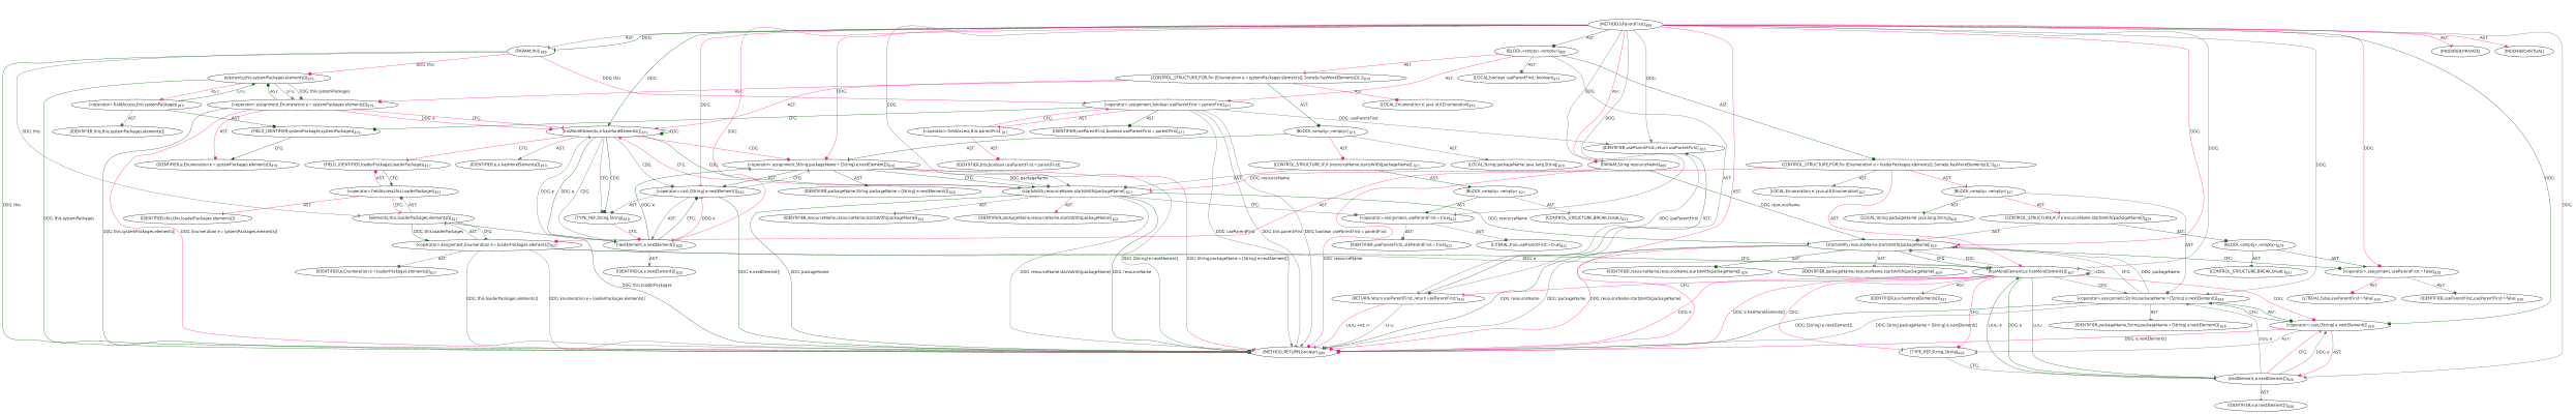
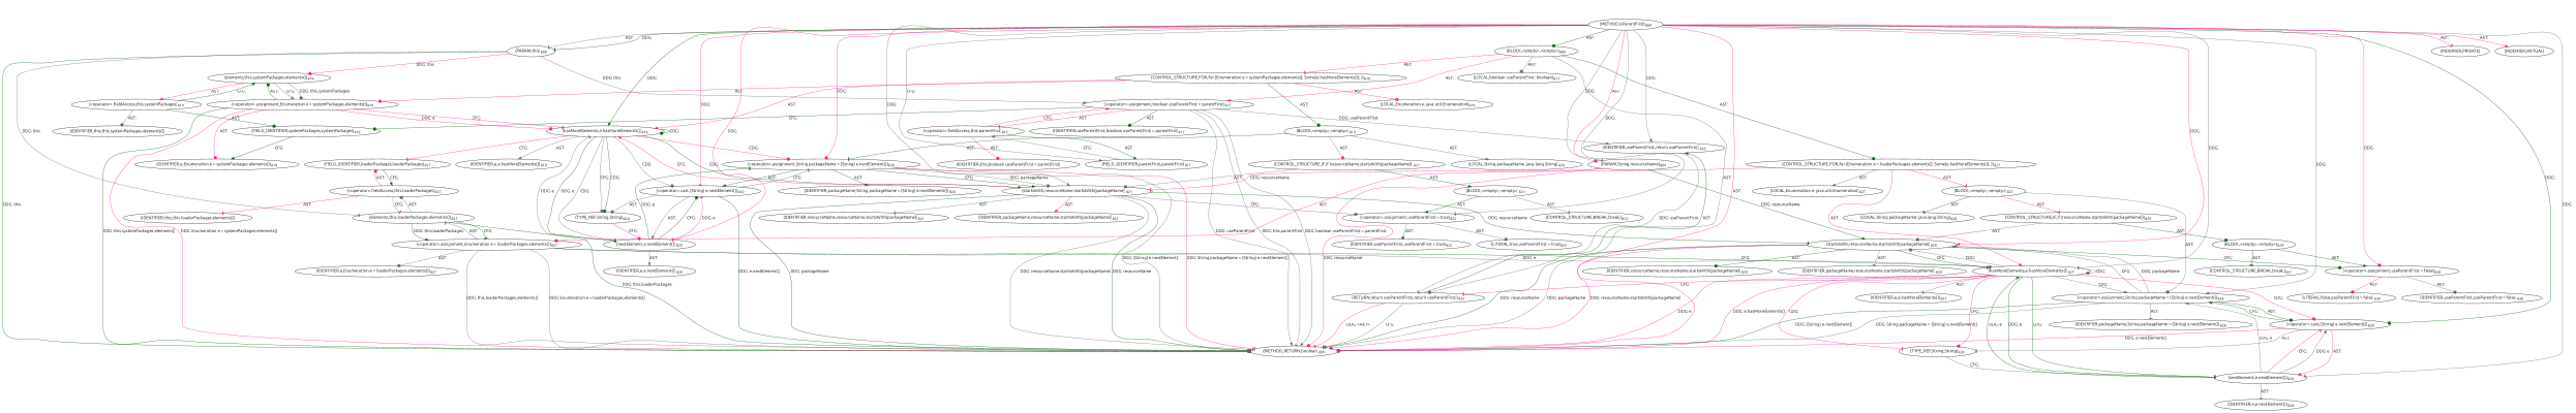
  digraph {
    fontname=Ubuntu
    node [fontname=Ubuntu]
    edge [arrowhead=box color=gray40 fontname=Ubuntu]
    n1 [label=<(METHOD,isParentFirst)<SUB>809</SUB>>]
    n2 [label=<(PARAM,this)<SUB>809</SUB>>]
    n3 [label=<(PARAM,String resourceName)<SUB>809</SUB>>]
    n4 [label=<(BLOCK,&lt;empty&gt;,&lt;empty&gt;)<SUB>809</SUB>>]
+   n5 [label=<(FIELD_IDENTIFIER,parentFirst,parentFirst)<SUB>817</SUB>>]
    n6 [label=<(hasMoreElements,e.hasMoreElements())<SUB>819</SUB>>]
    n7 [label=<(&lt;operator&gt;.assignment,String packageName = (String) e.nextElement())<SUB>820</SUB>>]
    n8 [label=<(&lt;operator&gt;.cast,(String) e.nextElement())<SUB>820</SUB>>]
    n9 [label=<(nextElement,e.nextElement())<SUB>820</SUB>>]
    n10 [label=<(startsWith,resourceName.startsWith(packageName))<SUB>821</SUB>>]
    n11 [label=<(&lt;operator&gt;.assignment,useParentFirst = true)<SUB>822</SUB>>]
    n12 [label=<(hasMoreElements,e.hasMoreElements())<SUB>827</SUB>>]
    n13 [label=<(&lt;operator&gt;.assignment,String packageName = (String) e.nextElement())<SUB>828</SUB>>]
    n14 [label=<(&lt;operator&gt;.cast,(String) e.nextElement())<SUB>828</SUB>>]
    n15 [label=<(nextElement,e.nextElement())<SUB>828</SUB>>]
    n16 [label=<(startsWith,resourceName.startsWith(packageName))<SUB>829</SUB>>]
    n17 [label=<(&lt;operator&gt;.assignment,useParentFirst = false)<SUB>830</SUB>>]
    n18 [label=<(IDENTIFIER,useParentFirst,return useParentFirst;)<SUB>835</SUB>>]
    n19 [label=<(MODIFIER,PRIVATE)>]
    n20 [label=<(MODIFIER,VIRTUAL)>]
    n21 [label=<(METHOD_RETURN,boolean)<SUB>809</SUB>>]
    n22 [label=<(&lt;operator&gt;.assignment,boolean useParentFirst = parentFirst)<SUB>817</SUB>>]
    n23 [label=<(elements,this.systemPackages.elements())<SUB>819</SUB>>]
    n24 [label=<(elements,this.loaderPackages.elements())<SUB>827</SUB>>]
    n25 [label=<(LOCAL,boolean useParentFirst: boolean)<SUB>817</SUB>>]
    n26 [label=<(CONTROL_STRUCTURE,FOR,for (Enumeration e = systemPackages.elements(); Some(e.hasMoreElements()); ))<SUB>819</SUB>>]
    n27 [label=<(CONTROL_STRUCTURE,FOR,for (Enumeration e = loaderPackages.elements(); Some(e.hasMoreElements()); ))<SUB>827</SUB>>]
    n28 [label=<(RETURN,return useParentFirst;,return useParentFirst;)<SUB>835</SUB>>]
    n29 [label=<(&lt;operator&gt;.fieldAccess,this.parentFirst)<SUB>817</SUB>>]
    n30 [label=<(IDENTIFIER,e,e.hasMoreElements())<SUB>819</SUB>>]
    n31 [label=<(TYPE_REF,String,String)<SUB>820</SUB>>]
    n32 [label=<(FIELD_IDENTIFIER,loaderPackages,loaderPackages)<SUB>827</SUB>>]
    n33 [label=<(IDENTIFIER,packageName,String packageName = (String) e.nextElement())<SUB>820</SUB>>]
    n34 [label=<(IDENTIFIER,e,e.nextElement())<SUB>820</SUB>>]
    n35 [label=<(IDENTIFIER,resourceName,resourceName.startsWith(packageName))<SUB>821</SUB>>]
    n36 [label=<(IDENTIFIER,packageName,resourceName.startsWith(packageName))<SUB>821</SUB>>]
    n37 [label=<(IDENTIFIER,useParentFirst,useParentFirst = true)<SUB>822</SUB>>]
    n38 [label=<(LITERAL,true,useParentFirst = true)<SUB>822</SUB>>]
    n39 [label=<(IDENTIFIER,e,e.hasMoreElements())<SUB>827</SUB>>]
    n40 [label=<(TYPE_REF,String,String)<SUB>828</SUB>>]
    n41 [label=<(IDENTIFIER,packageName,String packageName = (String) e.nextElement())<SUB>828</SUB>>]
    n42 [label=<(IDENTIFIER,e,e.nextElement())<SUB>828</SUB>>]
    n43 [label=<(IDENTIFIER,resourceName,resourceName.startsWith(packageName))<SUB>829</SUB>>]
    n44 [label=<(IDENTIFIER,packageName,resourceName.startsWith(packageName))<SUB>829</SUB>>]
    n45 [label=<(IDENTIFIER,useParentFirst,useParentFirst = false)<SUB>830</SUB>>]
    n46 [label=<(LITERAL,false,useParentFirst = false)<SUB>830</SUB>>]
    n47 [label=<(IDENTIFIER,useParentFirst,boolean useParentFirst = parentFirst)<SUB>817</SUB>>]
    n48 [label=<(FIELD_IDENTIFIER,systemPackages,systemPackages)<SUB>819</SUB>>]
    n49 [label=<(&lt;operator&gt;.assignment,Enumeration e = systemPackages.elements())<SUB>819</SUB>>]
    n50 [label=<(&lt;operator&gt;.fieldAccess,this.systemPackages)<SUB>819</SUB>>]
    n51 [label=<(&lt;operator&gt;.assignment,Enumeration e = loaderPackages.elements())<SUB>827</SUB>>]
    n52 [label=<(&lt;operator&gt;.fieldAccess,this.loaderPackages)<SUB>827</SUB>>]
    n53 [label=<(LOCAL,Enumeration e: java.util.Enumeration)<SUB>819</SUB>>]
    n54 [label=<(BLOCK,&lt;empty&gt;,&lt;empty&gt;)<SUB>819</SUB>>]
    n55 [label=<(LOCAL,Enumeration e: java.util.Enumeration)<SUB>827</SUB>>]
    n56 [label=<(BLOCK,&lt;empty&gt;,&lt;empty&gt;)<SUB>827</SUB>>]
    n57 [label=<(IDENTIFIER,this,boolean useParentFirst = parentFirst)>]
    n58 [label=<(IDENTIFIER,e,Enumeration e = systemPackages.elements())<SUB>819</SUB>>]
    n59 [label=<(LOCAL,String packageName: java.lang.String)<SUB>820</SUB>>]
    n60 [label=<(CONTROL_STRUCTURE,IF,if (resourceName.startsWith(packageName)))<SUB>821</SUB>>]
    n61 [label=<(IDENTIFIER,this,this.systemPackages.elements())>]
    n62 [label=<(BLOCK,&lt;empty&gt;,&lt;empty&gt;)<SUB>821</SUB>>]
    n63 [label=<(CONTROL_STRUCTURE,BREAK,break;)<SUB>823</SUB>>]
    n64 [label=<(IDENTIFIER,e,Enumeration e = loaderPackages.elements())<SUB>827</SUB>>]
    n65 [label=<(LOCAL,String packageName: java.lang.String)<SUB>828</SUB>>]
    n66 [label=<(CONTROL_STRUCTURE,IF,if (resourceName.startsWith(packageName)))<SUB>829</SUB>>]
    n67 [label=<(IDENTIFIER,this,this.loaderPackages.elements())>]
    n68 [label=<(BLOCK,&lt;empty&gt;,&lt;empty&gt;)<SUB>829</SUB>>]
    n69 [label=<(CONTROL_STRUCTURE,BREAK,break;)<SUB>831</SUB>>]
    n1 -> n2 [arrowhead=tee label="AST: "]
    n1 -> n2 [arrowhead=tee color=darkgreen label="DDG: "]
    n1 -> n3 [color=deeppink label="AST: "]
    n1 -> n3 [arrowhead=tee label="DDG: "]
    n1 -> n4 [color=darkgreen label="AST: "]
+   n1 -> n5 [arrowhead=normal label="CFG: "]
    n1 -> n6 [arrowhead=normal color=darkgreen label="DDG: "]
    n1 -> n7 [color=deeppink label="DDG: "]
    n1 -> n8 [arrowhead=tee color=deeppink label="DDG: "]
    n1 -> n9 [arrowhead=tee color=deeppink label="DDG: "]
    n1 -> n10 [arrowhead=normal label="DDG: "]
    n1 -> n11 [arrowhead=tee label="DDG: "]
    n1 -> n12 [arrowhead=tee label="DDG: "]
    n1 -> n13 [arrowhead=normal label="DDG: "]
    n1 -> n14 [color=darkgreen label="DDG: "]
    n1 -> n15 [arrowhead=tee label="DDG: "]
    n1 -> n16 [arrowhead=normal color=deeppink label="DDG: "]
    n1 -> n17 [color=deeppink label="DDG: "]
    n1 -> n18 [arrowhead=normal label="DDG: "]
    n1 -> n19 [arrowhead=tee color=deeppink label="AST: "]
    n1 -> n20 [arrowhead=normal color=deeppink label="AST: "]
    n1 -> n21 [color=deeppink label="AST: "]
    n2 -> n21 [color=darkgreen label="DDG: this"]
-   n2 -> n22 [arrowhead=normal color=deeppink label="DDG: this"]
+   n2 -> n22 [arrowhead=normal label="DDG: this"]
    n2 -> n23 [color=deeppink label="DDG: this"]
    n2 -> n24 [arrowhead=tee label="DDG: this"]
    n3 -> n10 [arrowhead=tee color=deeppink label="DDG: resourceName"]
    n3 -> n16 [arrowhead=normal color=darkgreen label="DDG: resourceName"]
    n3 -> n21 [color=deeppink label="DDG: resourceName"]
    n4 -> n22 [arrowhead=normal color=deeppink label="AST: "]
    n4 -> n25 [label="AST: "]
    n4 -> n26 [arrowhead=tee color=deeppink label="AST: "]
    n4 -> n27 [color=darkgreen label="AST: "]
    n4 -> n28 [label="AST: "]
+   n5 -> n29 [arrowhead=normal label="CFG: "]
    n6 -> n6 [color=darkgreen label="CDG: "]
    n6 -> n7 [color=deeppink label="CDG: "]
    n6 -> n8 [label="CDG: "]
    n6 -> n9 [arrowhead=tee color=darkgreen label="DDG: e"]
    n6 -> n9 [arrowhead=tee label="CDG: "]
    n6 -> n10 [arrowhead=normal color=darkgreen label="CDG: "]
    n6 -> n30 [arrowhead=normal label="AST: "]
    n6 -> n31 [label="CFG: "]
    n6 -> n31 [color=darkgreen label="CDG: "]
    n6 -> n32 [arrowhead=tee color=deeppink label="CFG: "]
    n7 -> n8 [arrowhead=normal color=darkgreen label="AST: "]
    n7 -> n10 [arrowhead=normal color=darkgreen label="CFG: "]
    n7 -> n10 [label="DDG: packageName"]
    n7 -> n21 [arrowhead=normal label="DDG: (String) e.nextElement()"]
    n7 -> n21 [arrowhead=tee color=deeppink label="DDG: String packageName = (String) e.nextElement()"]
    n7 -> n33 [arrowhead=normal color=darkgreen label="AST: "]
    n8 -> n7 [arrowhead=tee label="CFG: "]
    n8 -> n9 [arrowhead=normal label="AST: "]
    n8 -> n21 [arrowhead=tee color=darkgreen label="DDG: e.nextElement()"]
    n8 -> n31 [label="AST: "]
    n9 -> n6 [arrowhead=tee label="DDG: e"]
    n9 -> n7 [arrowhead=tee color=darkgreen label="DDG: e"]
    n9 -> n8 [color=darkgreen label="CFG: "]
    n9 -> n8 [arrowhead=tee color=deeppink label="DDG: e"]
    n9 -> n34 [arrowhead=normal label="AST: "]
    n10 -> n6 [arrowhead=normal color=deeppink label="CFG: "]
    n10 -> n11 [label="CFG: "]
    n10 -> n16 [arrowhead=tee color=darkgreen label="DDG: resourceName"]
    n10 -> n21 [arrowhead=tee color=darkgreen label="DDG: resourceName"]
    n10 -> n21 [color=darkgreen label="DDG: packageName"]
    n10 -> n21 [arrowhead=tee label="DDG: resourceName.startsWith(packageName)"]
    n10 -> n35 [arrowhead=tee label="AST: "]
    n10 -> n36 [arrowhead=normal color=deeppink label="AST: "]
    n11 -> n37 [label="AST: "]
    n11 -> n38 [label="AST: "]
    n12 -> n12 [label="CDG: "]
    n12 -> n13 [arrowhead=normal label="CDG: "]
    n12 -> n14 [color=deeppink label="CDG: "]
    n12 -> n15 [arrowhead=tee color=darkgreen label="DDG: e"]
    n12 -> n15 [arrowhead=tee color=darkgreen label="CDG: "]
    n12 -> n16 [label="CDG: "]
    n12 -> n21 [color=deeppink label="DDG: e"]
    n12 -> n21 [arrowhead=tee color=deeppink label="DDG: e.hasMoreElements()"]
    n12 -> n28 [arrowhead=tee color=deeppink label="CFG: "]
    n12 -> n39 [arrowhead=tee label="AST: "]
    n12 -> n40 [color=deeppink label="CFG: "]
    n12 -> n40 [arrowhead=tee color=deeppink label="CDG: "]
    n13 -> n14 [color=darkgreen label="AST: "]
    n13 -> n16 [arrowhead=normal label="CFG: "]
    n13 -> n16 [arrowhead=normal label="DDG: packageName"]
    n13 -> n21 [arrowhead=tee color=darkgreen label="DDG: (String) e.nextElement()"]
    n13 -> n21 [arrowhead=tee label="DDG: String packageName = (String) e.nextElement()"]
    n13 -> n41 [arrowhead=tee label="AST: "]
    n14 -> n13 [arrowhead=normal color=darkgreen label="CFG: "]
    n14 -> n15 [arrowhead=normal color=deeppink label="AST: "]
    n14 -> n21 [color=deeppink label="DDG: e.nextElement()"]
    n14 -> n40 [arrowhead=tee label="AST: "]
    n15 -> n12 [arrowhead=normal color=darkgreen label="DDG: e"]
    n15 -> n13 [arrowhead=normal label="DDG: e"]
    n15 -> n14 [arrowhead=tee color=deeppink label="CFG: "]
    n15 -> n14 [arrowhead=normal label="DDG: e"]
    n15 -> n42 [arrowhead=tee label="AST: "]
    n16 -> n12 [arrowhead=tee color=darkgreen label="CFG: "]
    n16 -> n17 [color=darkgreen label="CFG: "]
    n16 -> n21 [arrowhead=tee color=darkgreen label="DDG: resourceName"]
    n16 -> n21 [arrowhead=tee label="DDG: packageName"]
    n16 -> n21 [color=deeppink label="DDG: resourceName.startsWith(packageName)"]
    n16 -> n43 [color=darkgreen label="AST: "]
    n16 -> n44 [arrowhead=tee label="AST: "]
    n17 -> n45 [label="AST: "]
    n17 -> n46 [color=deeppink label="AST: "]
    n18 -> n28 [arrowhead=tee label="DDG: useParentFirst"]
    n22 -> n18 [arrowhead=normal label="DDG: useParentFirst"]
    n22 -> n21 [arrowhead=normal label="DDG: useParentFirst"]
    n22 -> n21 [arrowhead=tee label="DDG: this.parentFirst"]
    n22 -> n21 [arrowhead=normal label="DDG: boolean useParentFirst = parentFirst"]
    n22 -> n29 [arrowhead=tee color=deeppink label="AST: "]
    n22 -> n47 [color=darkgreen label="AST: "]
    n22 -> n48 [color=darkgreen label="CFG: "]
-   n23 -> n21 [color=darkgreen label="DDG: this.systemPackages"]
    n23 -> n49 [arrowhead=normal label="CFG: "]
    n23 -> n49 [label="DDG: this.systemPackages"]
    n23 -> n50 [arrowhead=normal color=deeppink label="AST: "]
    n24 -> n21 [arrowhead=normal color=darkgreen label="DDG: this.loaderPackages"]
    n24 -> n51 [arrowhead=tee color=darkgreen label="CFG: "]
    n24 -> n51 [arrowhead=normal color=darkgreen label="DDG: this.loaderPackages"]
    n24 -> n52 [label="AST: "]
    n26 -> n6 [arrowhead=normal color=deeppink label="AST: "]
    n26 -> n49 [color=deeppink label="AST: "]
    n26 -> n53 [color=deeppink label="AST: "]
    n26 -> n54 [color=darkgreen label="AST: "]
    n27 -> n12 [arrowhead=normal color=deeppink label="AST: "]
    n27 -> n51 [color=deeppink label="AST: "]
    n27 -> n55 [arrowhead=normal label="AST: "]
    n27 -> n56 [arrowhead=tee color=deeppink label="AST: "]
    n28 -> n18 [arrowhead=normal color=darkgreen label="AST: "]
    n28 -> n21 [arrowhead=normal label="CFG: "]
    n28 -> n21 [arrowhead=tee color=deeppink label="DDG: &lt;RET&gt;"]
+   n29 -> n5 [arrowhead=normal color=darkgreen label="AST: "]
    n29 -> n22 [arrowhead=normal color=deeppink label="CFG: "]
    n29 -> n57 [color=deeppink label="AST: "]
    n31 -> n9 [color=deeppink label="CFG: "]
    n32 -> n52 [arrowhead=normal color=darkgreen label="CFG: "]
    n40 -> n15 [arrowhead=tee label="CFG: "]
    n48 -> n58 [arrowhead=normal color=darkgreen label="CFG: "]
    n49 -> n6 [arrowhead=tee color=deeppink label="CFG: "]
    n49 -> n6 [color=deeppink label="DDG: e"]
    n49 -> n21 [arrowhead=tee color=darkgreen label="DDG: this.systemPackages.elements()"]
    n49 -> n21 [arrowhead=normal color=deeppink label="DDG: Enumeration e = systemPackages.elements()"]
    n49 -> n23 [color=darkgreen label="AST: "]
    n49 -> n58 [color=deeppink label="AST: "]
    n50 -> n23 [arrowhead=normal color=darkgreen label="CFG: "]
    n50 -> n48 [color=darkgreen label="AST: "]
    n50 -> n61 [label="AST: "]
    n51 -> n12 [arrowhead=tee color=darkgreen label="CFG: "]
    n51 -> n12 [arrowhead=normal label="DDG: e"]
    n51 -> n21 [arrowhead=normal label="DDG: this.loaderPackages.elements()"]
    n51 -> n21 [label="DDG: Enumeration e = loaderPackages.elements()"]
    n51 -> n24 [arrowhead=tee label="AST: "]
    n51 -> n64 [label="AST: "]
    n52 -> n24 [arrowhead=tee color=deeppink label="CFG: "]
    n52 -> n32 [color=deeppink label="AST: "]
    n52 -> n67 [arrowhead=tee color=deeppink label="AST: "]
    n54 -> n7 [arrowhead=tee color=darkgreen label="AST: "]
    n54 -> n59 [arrowhead=normal label="AST: "]
    n54 -> n60 [color=deeppink label="AST: "]
    n56 -> n13 [label="AST: "]
    n56 -> n65 [arrowhead=tee color=darkgreen label="AST: "]
    n56 -> n66 [arrowhead=tee color=deeppink label="AST: "]
    n60 -> n10 [label="AST: "]
    n60 -> n62 [arrowhead=normal color=darkgreen label="AST: "]
    n62 -> n11 [arrowhead=normal color=darkgreen label="AST: "]
    n62 -> n63 [arrowhead=tee label="AST: "]
    n66 -> n16 [label="AST: "]
    n66 -> n68 [color=darkgreen label="AST: "]
    n68 -> n17 [arrowhead=normal color=darkgreen label="AST: "]
    n68 -> n69 [arrowhead=tee color=darkgreen label="AST: "]
  }
